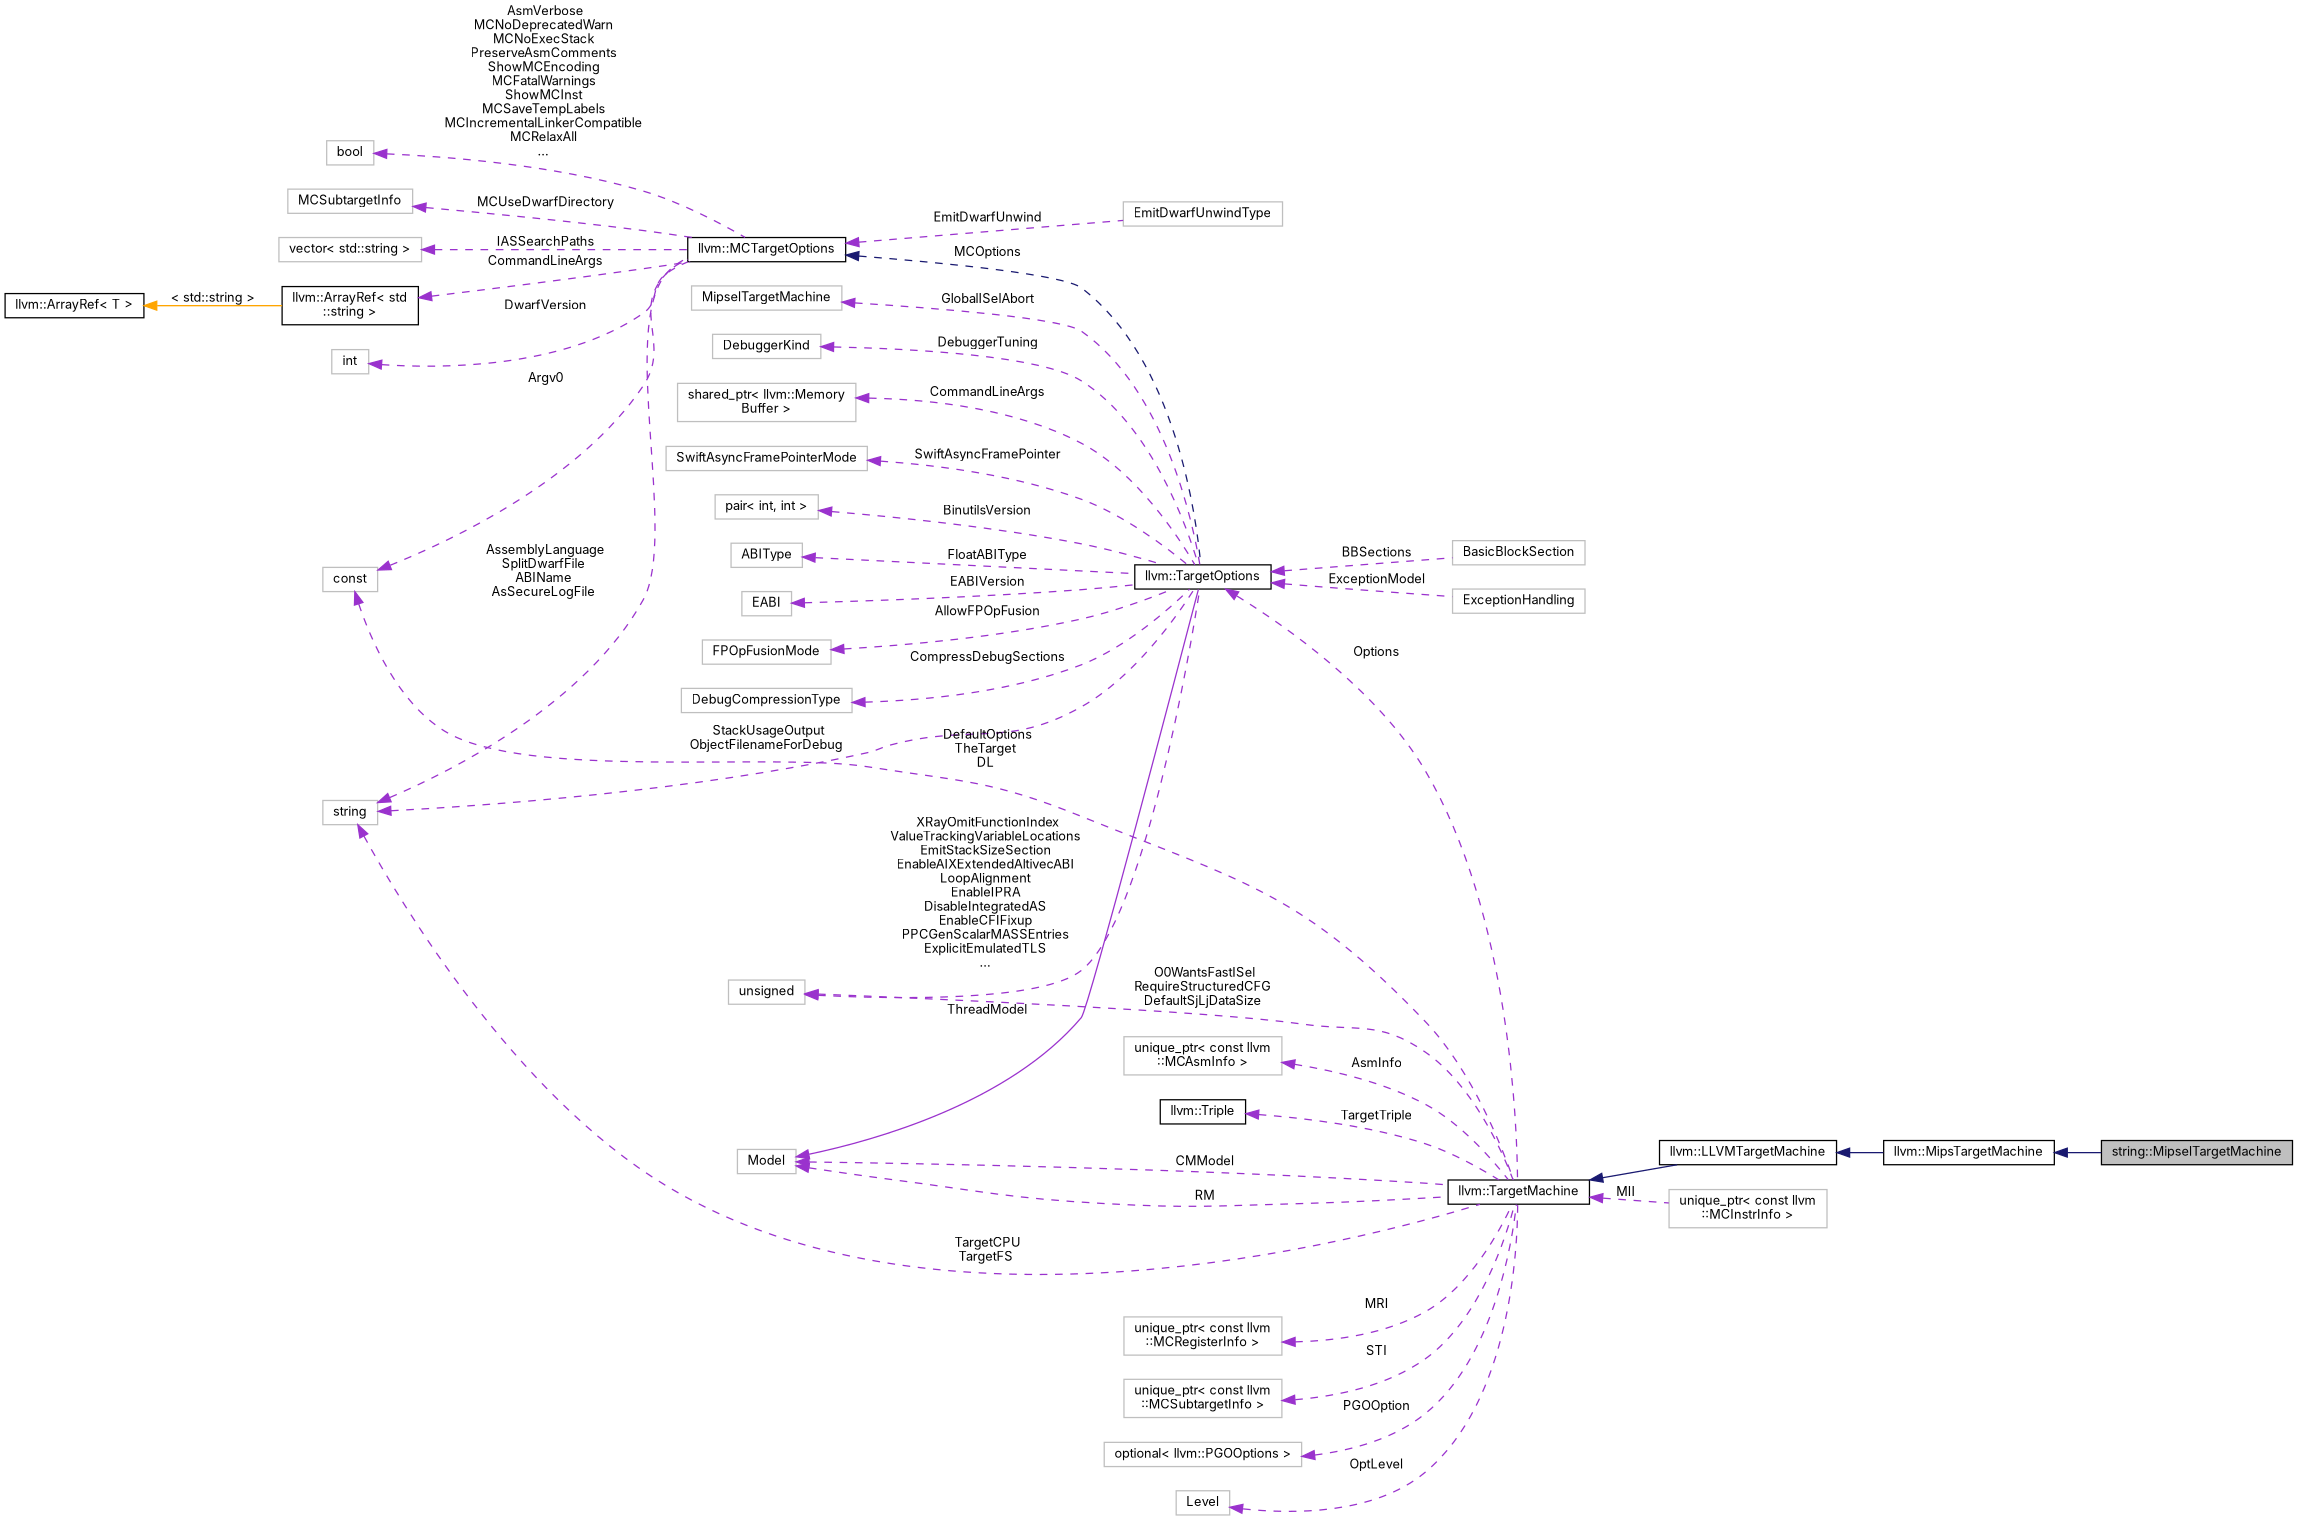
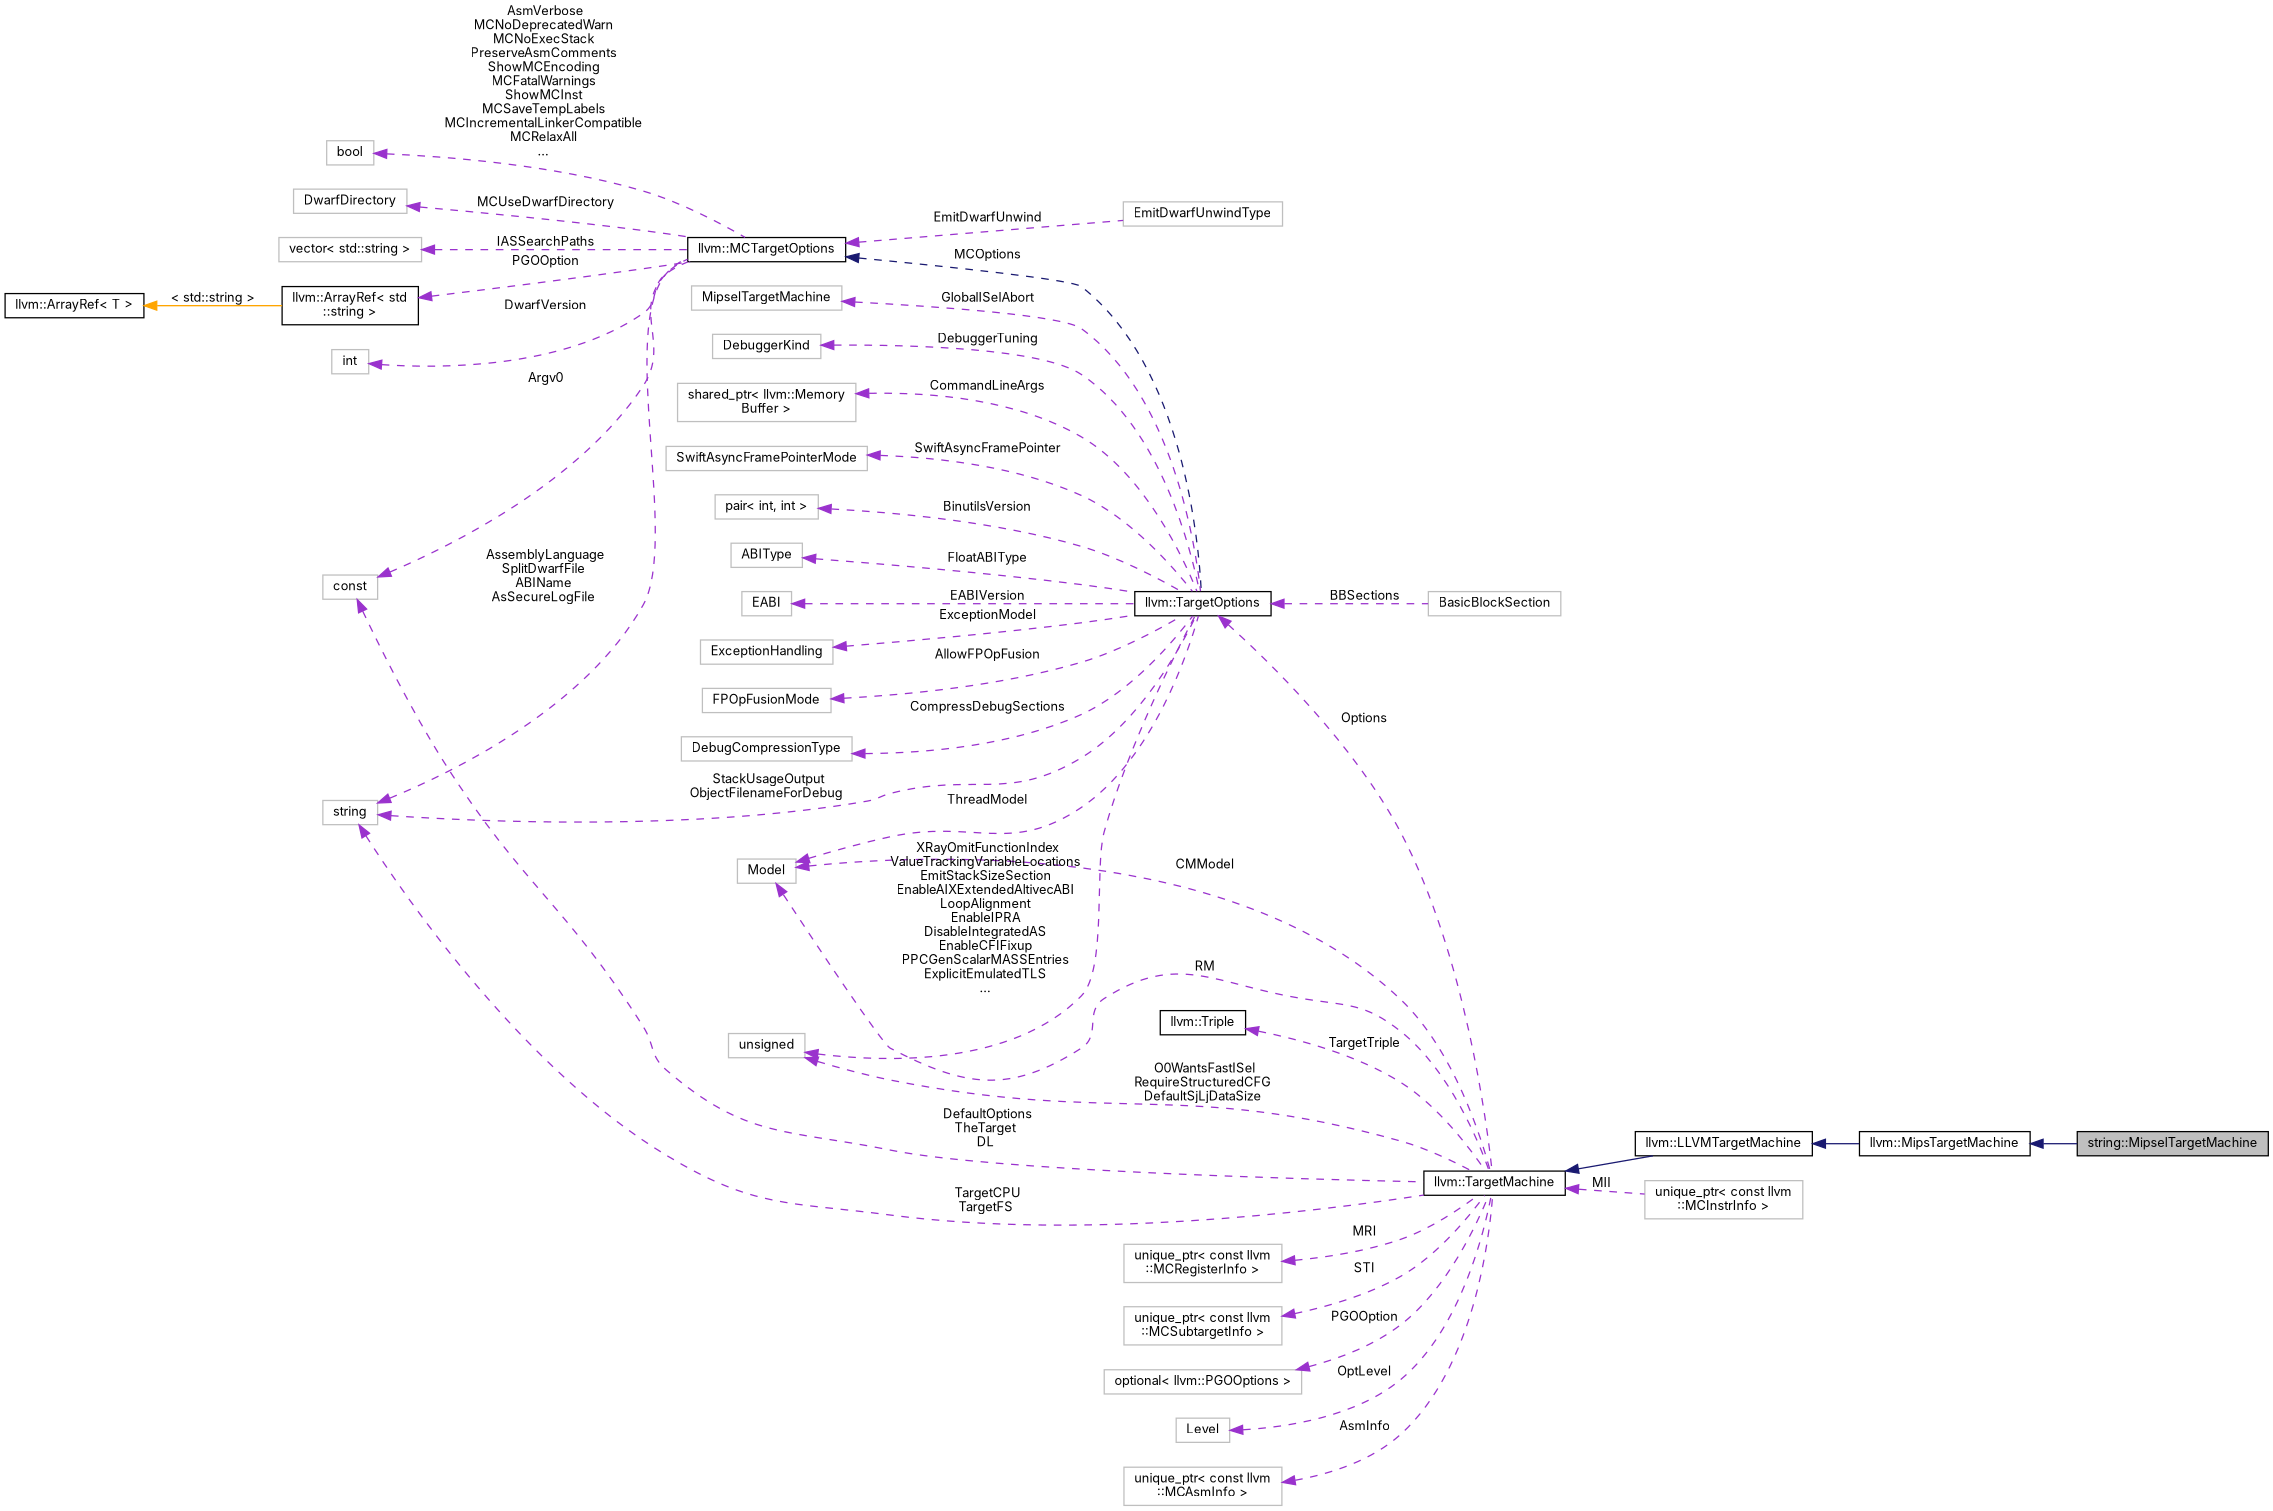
  digraph {
    fontname=Inter
    rankdir=LR
    node [color=grey75 fontname=Inter fontsize=10 shape=record]
    edge [color=darkorchid3 dir=back fontname=Inter fontsize=10 labelfontname=Helvetica labelfontsize=10 style=dashed]
    n1 [color=black fillcolor=grey75 fontcolor=black height=0.2 label="string::MipselTargetMachine" style=filled width=0.4]
    n2 [color=black height=0.2 label="llvm::MipsTargetMachine" width=0.4]
    n3 [color=black height=0.2 label="llvm::LLVMTargetMachine" width=0.4]
    n4 [color=black height=0.2 label="llvm::TargetMachine" width=0.4]
    n5 [height=0.2 label="unique_ptr\< const llvm\l::MCInstrInfo \>" width=0.4]
    n6 [color=black height=0.2 label="llvm::TargetOptions" width=0.4]
    n7 [height=0.2 label=BasicBlockSection width=0.4]
    n8 [height=0.2 label=SwiftAsyncFramePointerMode width=0.4]
    n9 [height=0.2 label="pair\< int, int \>" width=0.4]
    n10 [height=0.2 label=ABIType width=0.4]
    n11 [height=0.2 label=EABI width=0.4]
    n12 [height=0.2 label=Model width=0.4]
    n13 [height=0.2 label=FPOpFusionMode width=0.4]
    n14 [height=0.2 label=DebugCompressionType width=0.4]
    n15 [color=black height=0.2 label="llvm::MCTargetOptions" width=0.4]
    n16 [height=0.2 label=EmitDwarfUnwindType width=0.4]
-   n17 [height=0.2 label=MCSubtargetInfo width=0.4]
+   n17 [height=0.2 label=DwarfDirectory width=0.4]
    n18 [height=0.2 label="vector\< std::string \>" width=0.4]
    n19 [color=black height=0.2 label="llvm::ArrayRef\< std\l::string \>" width=0.4]
    n20 [color=black height=0.2 label="llvm::ArrayRef\< T \>" width=0.4]
    n21 [height=0.2 label=int width=0.4]
    n22 [height=0.2 label=string width=0.4]
    n23 [height=0.2 label=bool width=0.4]
    n24 [height=0.2 label=const width=0.4]
    n25 [height=0.2 label=MipselTargetMachine width=0.4]
    n26 [height=0.2 label=DebuggerKind width=0.4]
    n27 [height=0.2 label="shared_ptr\< llvm::Memory\lBuffer \>" width=0.4]
    n28 [height=0.2 label=unsigned width=0.4]
    n29 [height=0.2 label=ExceptionHandling width=0.4]
    n30 [height=0.2 label="unique_ptr\< const llvm\l::MCRegisterInfo \>" width=0.4]
    n31 [height=0.2 label="unique_ptr\< const llvm\l::MCSubtargetInfo \>" width=0.4]
    n32 [height=0.2 label="optional\< llvm::PGOOptions \>" width=0.4]
    n33 [height=0.2 label=Level width=0.4]
    n34 [height=0.2 label="unique_ptr\< const llvm\l::MCAsmInfo \>" width=0.4]
    n35 [color=black height=0.2 label="llvm::Triple" width=0.4]
    n2 -> n1 [color=midnightblue style=solid]
    n3 -> n2 [color=midnightblue style=solid]
    n4 -> n3 [color=midnightblue style=solid]
    n4 -> n5 [label=" MII"]
    n6 -> n4 [label=" Options"]
    n6 -> n7 [label=" BBSections"]
    n8 -> n6 [label=" SwiftAsyncFramePointer"]
    n9 -> n6 [label=" BinutilsVersion"]
    n10 -> n6 [label=" FloatABIType"]
    n11 -> n6 [label=" EABIVersion"]
    n12 -> n4 [label=" RM"]
    n12 -> n4 [label=" CMModel"]
-   n12 -> n6 [label=" ThreadModel" style=solid]
+   n12 -> n6 [label=" ThreadModel"]
    n13 -> n6 [label=" AllowFPOpFusion"]
    n14 -> n6 [label=" CompressDebugSections"]
    n15 -> n6 [color=midnightblue label=" MCOptions"]
    n15 -> n16 [label=" EmitDwarfUnwind"]
    n17 -> n15 [label=" MCUseDwarfDirectory"]
    n18 -> n15 [label=" IASSearchPaths"]
-   n19 -> n15 [label=" CommandLineArgs"]
+   n19 -> n15 [label=" PGOOption"]
    n20 -> n19 [color=orange label=" \< std::string \>" style=solid]
    n21 -> n15 [label=" DwarfVersion"]
    n22 -> n4 [label=" TargetCPU\nTargetFS"]
    n22 -> n6 [label=" StackUsageOutput\nObjectFilenameForDebug"]
    n22 -> n15 [label=" AssemblyLanguage\nSplitDwarfFile\nABIName\nAsSecureLogFile"]
    n23 -> n15 [label=" AsmVerbose\nMCNoDeprecatedWarn\nMCNoExecStack\nPreserveAsmComments\nShowMCEncoding\nMCFatalWarnings\nShowMCInst\nMCSaveTempLabels\nMCIncrementalLinkerCompatible\nMCRelaxAll\n..."]
    n24 -> n4 [label=" DefaultOptions\nTheTarget\nDL"]
    n24 -> n15 [label=" Argv0"]
    n25 -> n6 [label=" GlobalISelAbort"]
    n26 -> n6 [label=" DebuggerTuning"]
    n27 -> n6 [label=" CommandLineArgs"]
    n28 -> n4 [label=" O0WantsFastISel\nRequireStructuredCFG\nDefaultSjLjDataSize"]
    n28 -> n6 [label=" XRayOmitFunctionIndex\nValueTrackingVariableLocations\nEmitStackSizeSection\nEnableAIXExtendedAltivecABI\nLoopAlignment\nEnableIPRA\nDisableIntegratedAS\nEnableCFIFixup\nPPCGenScalarMASSEntries\nExplicitEmulatedTLS\n..."]
-   n6 -> n29 [label=" ExceptionModel"]
+   n29 -> n6 [label=" ExceptionModel"]
    n30 -> n4 [label=" MRI"]
    n31 -> n4 [label=" STI"]
    n32 -> n4 [label=" PGOOption"]
    n33 -> n4 [label=" OptLevel"]
    n34 -> n4 [label=" AsmInfo"]
    n35 -> n4 [label=" TargetTriple"]
  }
